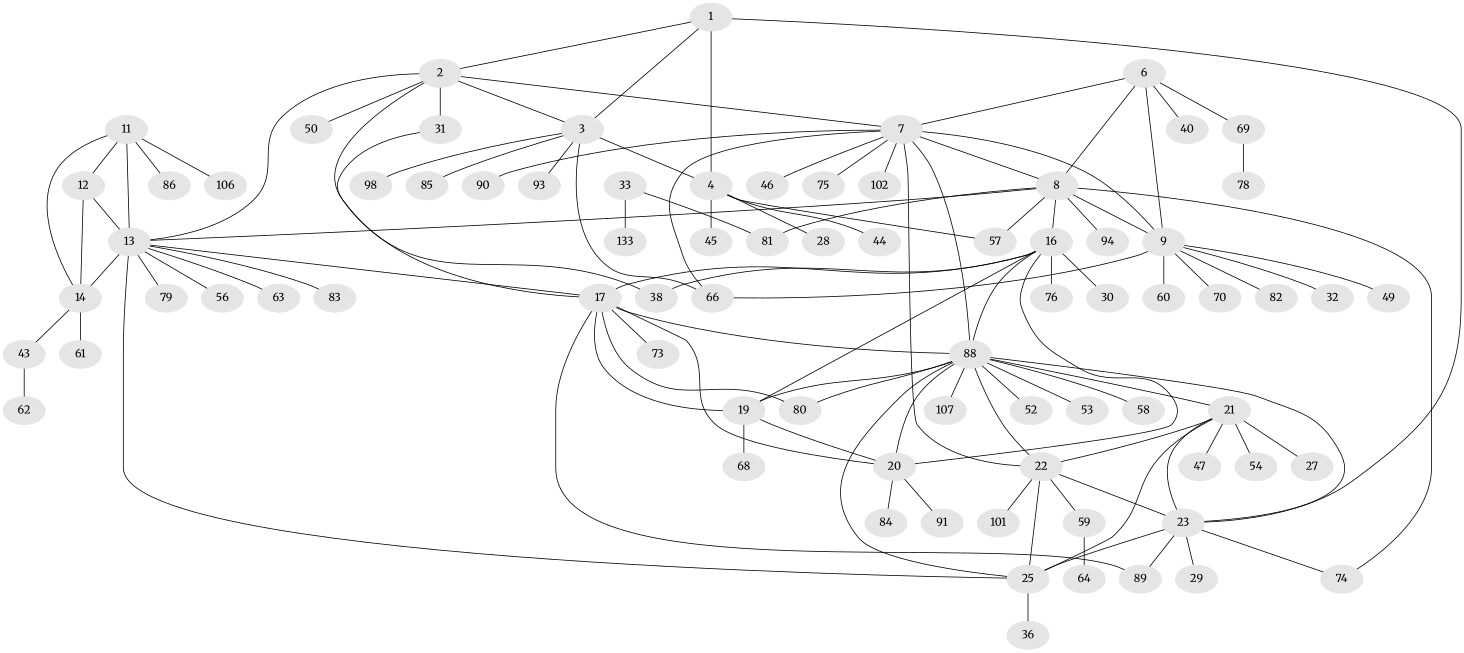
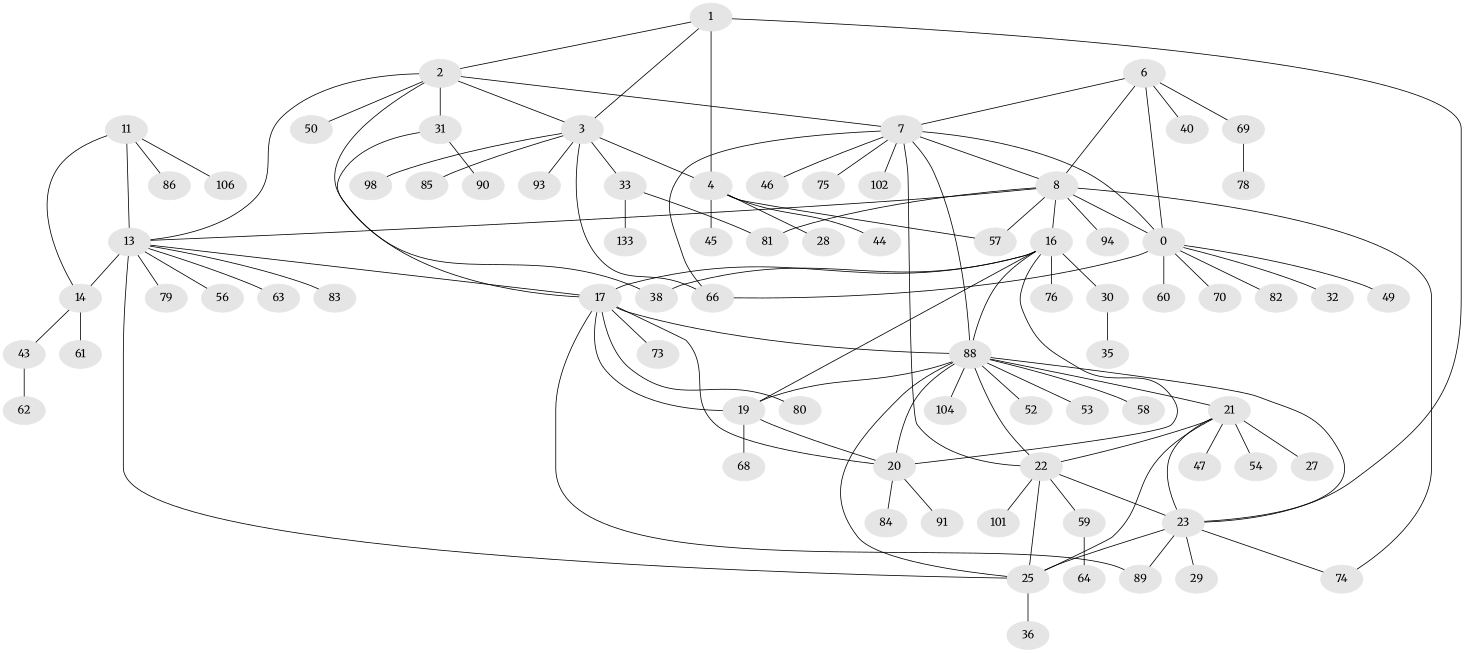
  graph {
    fontname=Merriweather
    node [color=gray90 fontname=Merriweather style=filled]
    edge [fontname=Merriweather]
    1 [super="+88"]
    2 [super="+26"]
    3 [super="+97"]
    4 [super="+5"]
    23 [super="+67"]
    7 [super="+48"]
    13 [super="+15"]
    31
    38
    50 [super="+92"]
    33 [super="+104"]
    66 [super="+91"]
    85
    93
    98
    28
    44
    45
    57
    74
    25
    89
    29
    8 [super="+41"]
-   9 [super="+10"]
+   9 [super="+10" label=0]
    n26 [label=88 super="+24"]
    22 [super="+42"]
    46
    75
    90
    102
    17 [super="+72"]
    14 [super="+37"]
    n34 [label=79 super="+96"]
    56
    63
    83
    19 [super="+55"]
    20 [super="+65"]
    73
    80
    81
    n43 [label=133]
    6 [super="+105"]
    40
    69
    16 [super="+99"]
    94
    32
    49
    60
    70
    82
    78
    21 [super="+34"]
    52
    53
    58
-   107
+   107 [label=104]
    59 [super="+71"]
    101
    30 [super="+100"]
    76
    11 [super="+51"]
-   12 [super="+87"]
    86
    106
    43 [super="+79"]
    61
    36
    62
    68
    84
    n74 [label=91]
+   35
    27
    47
    54 [super="+77"]
    64
    1 -- 2
    1 -- 3
    1 -- 4 [weight=2]
    1 -- 23
    2 -- 3
    2 -- 7
    2 -- 13
    2 -- 31
    2 -- 38
    2 -- 50
    3 -- 4 [weight=2]
+   3 -- 33
    3 -- 66
    3 -- 85
    3 -- 93
    3 -- 98
    4 -- 28
    4 -- 44
    4 -- 45
    4 -- 57
    23 -- 74
    23 -- 25
    23 -- 89
    23 -- 29
    7 -- 66
    7 -- 8
    7 -- 9 [weight=2]
    7 -- n26
    7 -- 22
    7 -- 46
    7 -- 75
-   7 -- 90
+   31 -- 90
    7 -- 102
    13 -- 25
    13 -- 17
    13 -- 14 [weight=2]
    13 -- n34
    13 -- 56
    13 -- 63
    13 -- 83
    31 -- 17
    33 -- 81
    33 -- n43
    25 -- 36
    8 -- 13
    8 -- 57
    8 -- 74
    8 -- 9 [weight=2]
    8 -- 81
    8 -- 16
    8 -- 94
    9 -- 66
    9 -- 32
    9 -- 49
    9 -- 60
    9 -- 70
    9 -- 82
    n26 -- 23
    n26 -- 25
    n26 -- 22
    n26 -- 19
    n26 -- 20
-   n26 -- 80
    n26 -- 21
    n26 -- 52
    n26 -- 53
    n26 -- 58
    n26 -- 107
    22 -- 23
    22 -- 25
    22 -- 59
    22 -- 101
    17 -- 89
    17 -- n26
    17 -- 19
    17 -- 20
    17 -- 73
    17 -- 80
    14 -- 43
    14 -- 61
    19 -- 20
    19 -- 68
    20 -- 84
    20 -- n74
    6 -- 7
    6 -- 8
    6 -- 9 [weight=2]
    6 -- 40
    6 -- 69
    69 -- 78
    16 -- 38
    16 -- n26
    16 -- 17
    16 -- 19
    16 -- 20
    16 -- 30
    16 -- 76
    21 -- 23
    21 -- 25
    21 -- 22
    21 -- 27
    21 -- 47
    21 -- 54
    59 -- 64
+   30 -- 35
    11 -- 13 [weight=2]
    11 -- 14
-   11 -- 12
    11 -- 86
    11 -- 106
-   12 -- 13 [weight=2]
-   12 -- 14
    43 -- 62
  }
